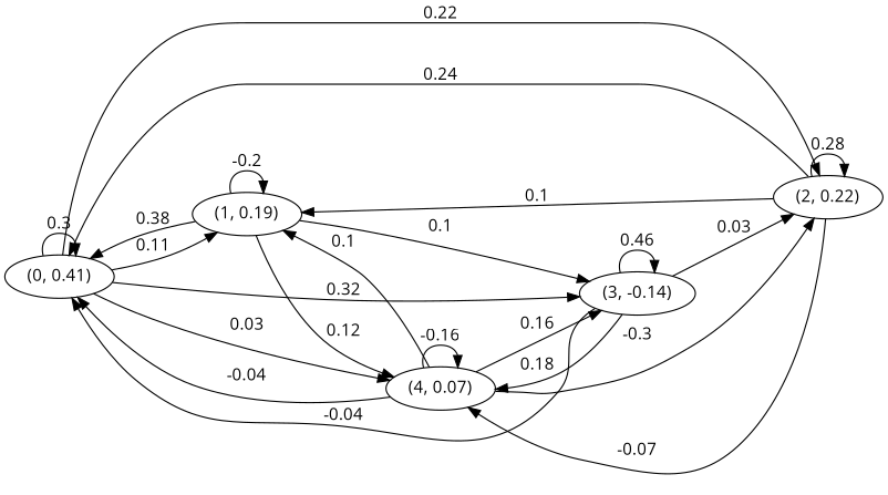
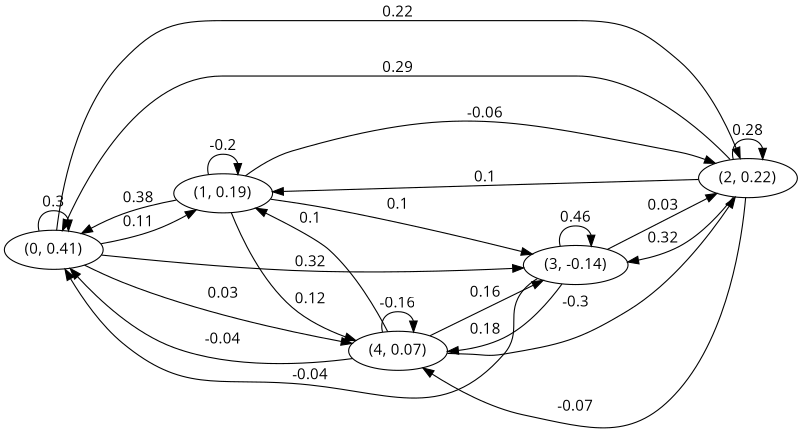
  digraph {
    fontname="Open Sans"
    rankdir=LR
    node [fontname="Open Sans"]
    edge [fontname="Open Sans"]
    n1 [label="(0, 0.41)"]
    n2 [label="(1, 0.19)"]
    n3 [label="(2, 0.22)"]
    n4 [label="(3, -0.14)"]
    n5 [label="(4, 0.07)"]
    n1 -> n1 [label=0.3]
    n1 -> n2 [label=0.11]
    n1 -> n3 [label=0.22]
    n1 -> n4 [label=0.32]
    n1 -> n5 [label=0.03]
    n2 -> n1 [label=0.38]
    n2 -> n2 [label=-0.2]
+   n2 -> n3 [label=-0.06]
    n2 -> n4 [label=0.1]
    n2 -> n5 [label=0.12]
-   n3 -> n1 [label=0.24]
+   n3 -> n1 [label=0.29]
    n3 -> n2 [label=0.1]
    n3 -> n3 [label=0.28]
+   n3 -> n4 [label=0.32]
    n3 -> n5 [label=-0.07]
    n4 -> n1 [label=-0.04]
    n4 -> n3 [label=0.03]
    n4 -> n4 [label=0.46]
    n4 -> n5 [label=0.18]
    n5 -> n1 [label=-0.04]
    n5 -> n2 [label=0.1]
    n5 -> n3 [label=-0.3]
    n5 -> n4 [label=0.16]
    n5 -> n5 [label=-0.16]
  }
